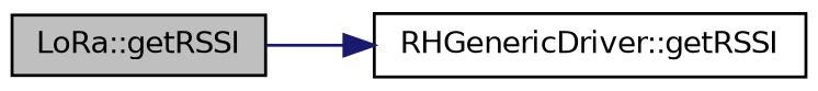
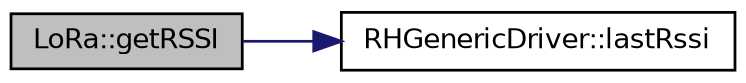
  digraph {
    rankdir=LR
    node [color=black fontname=Helvetica fontsize=10 shape=record style=filled]
    n1 [fillcolor=grey75 fontcolor=black height=0.2 label="LoRa::getRSSI" width=0.4]
-   n2 [fillcolor=white height=0.2 label="RHGenericDriver::getRSSI" width=0.4]
+   n2 [fillcolor=white height=0.2 label="RHGenericDriver::lastRssi" width=0.4]
    n1 -> n2 [color=midnightblue fontname=Helvetica fontsize=10 labelfontname=Helvetica labelfontsize=10 style=solid]
  }
